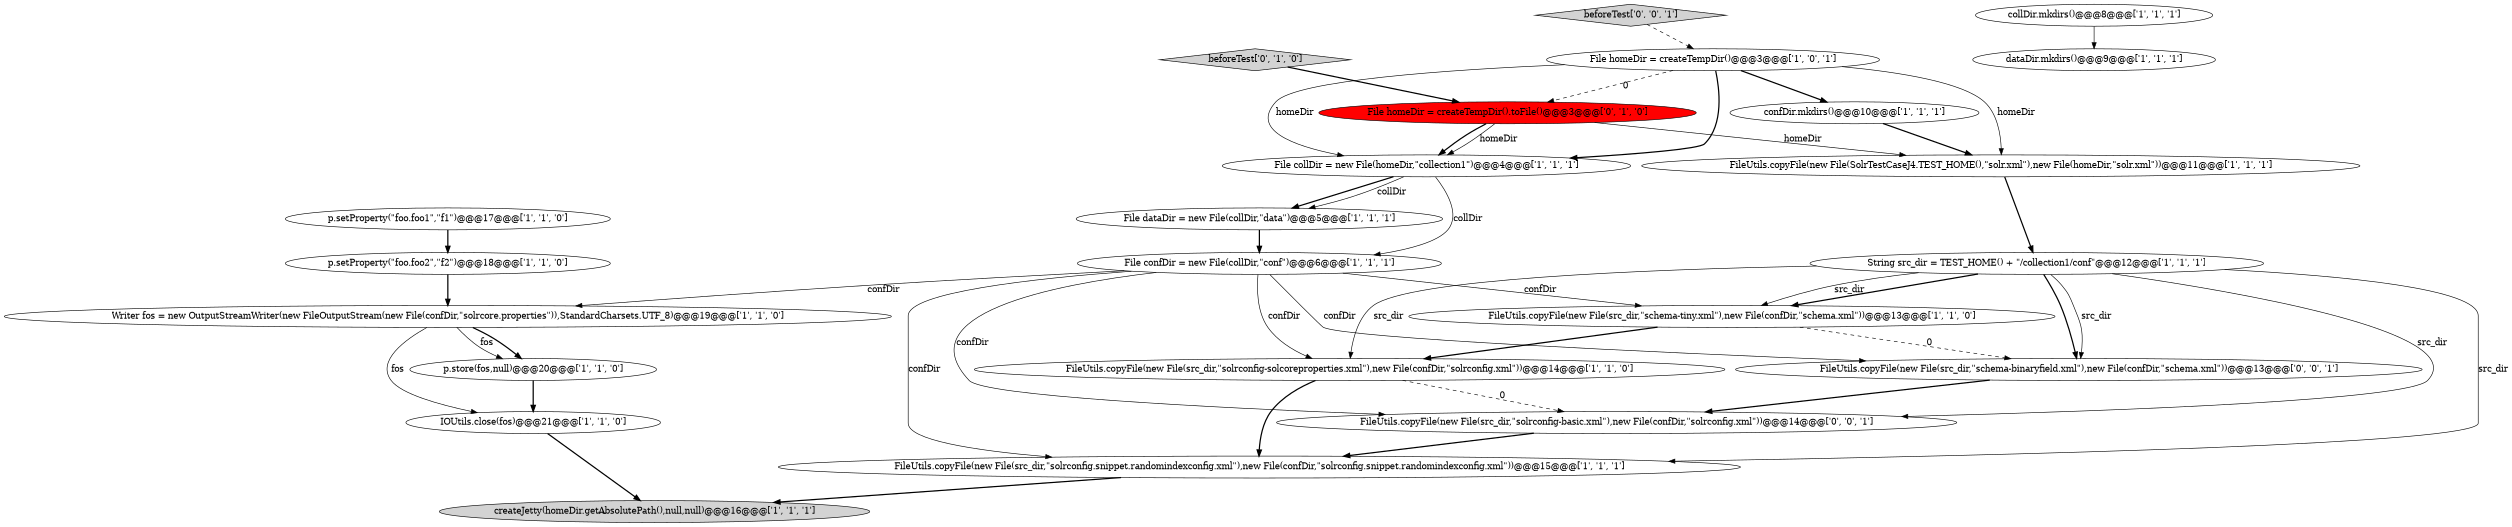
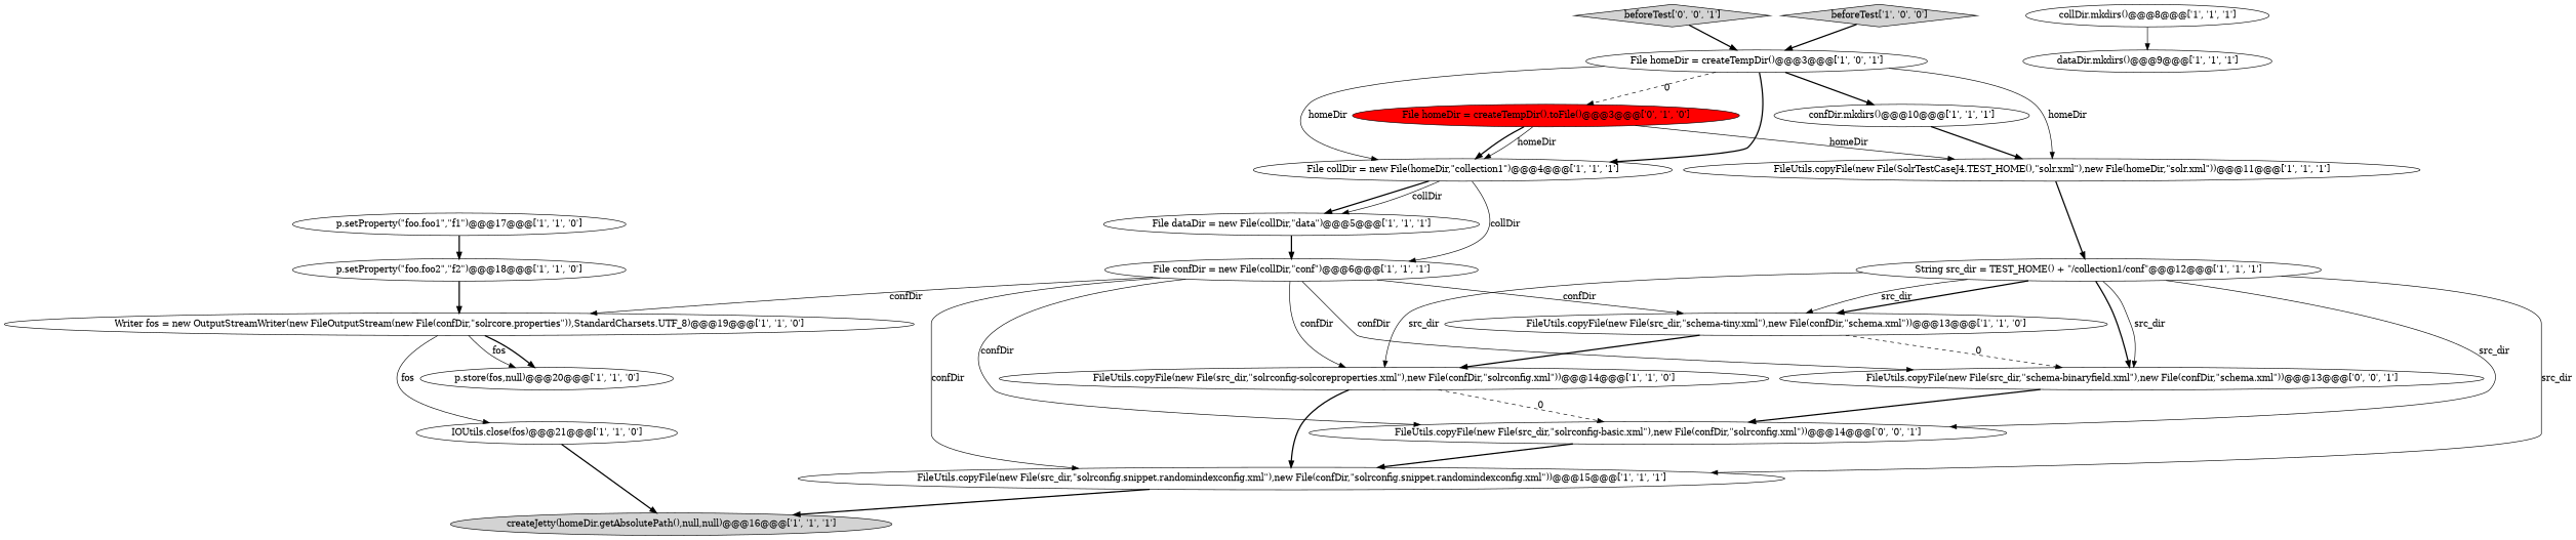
  digraph {
    node [fillcolor=white shape=ellipse style=filled]
    edge [style=bold]
    n1 [label="IOUtils.close(fos)@@@21@@@['1', '1', '0']"]
    n2 [fillcolor=lightgray label="createJetty(homeDir.getAbsolutePath(),null,null)@@@16@@@['1', '1', '1']"]
    n3 [label="FileUtils.copyFile(new File(src_dir,\"solrconfig-basic.xml\"),new File(confDir,\"solrconfig.xml\"))@@@14@@@['0', '0', '1']"]
    n4 [label="FileUtils.copyFile(new File(src_dir,\"solrconfig.snippet.randomindexconfig.xml\"),new File(confDir,\"solrconfig.snippet.randomindexconfig.xml\"))@@@15@@@['1', '1', '1']"]
    n5 [label="FileUtils.copyFile(new File(src_dir,\"schema-tiny.xml\"),new File(confDir,\"schema.xml\"))@@@13@@@['1', '1', '0']"]
    n6 [label="FileUtils.copyFile(new File(src_dir,\"schema-binaryfield.xml\"),new File(confDir,\"schema.xml\"))@@@13@@@['0', '0', '1']"]
    n7 [label="FileUtils.copyFile(new File(src_dir,\"solrconfig-solcoreproperties.xml\"),new File(confDir,\"solrconfig.xml\"))@@@14@@@['1', '1', '0']"]
    n8 [label="FileUtils.copyFile(new File(SolrTestCaseJ4.TEST_HOME(),\"solr.xml\"),new File(homeDir,\"solr.xml\"))@@@11@@@['1', '1', '1']"]
    n9 [label="String src_dir = TEST_HOME() + \"/collection1/conf\"@@@12@@@['1', '1', '1']"]
    n10 [label="p.store(fos,null)@@@20@@@['1', '1', '0']"]
    n11 [label="collDir.mkdirs()@@@8@@@['1', '1', '1']"]
    n12 [label="dataDir.mkdirs()@@@9@@@['1', '1', '1']"]
    n13 [fillcolor=lightgray label="beforeTest['0', '0', '1']" shape=diamond]
    n14 [label="File homeDir = createTempDir()@@@3@@@['1', '0', '1']"]
    n15 [label="confDir.mkdirs()@@@10@@@['1', '1', '1']"]
    n16 [label="File collDir = new File(homeDir,\"collection1\")@@@4@@@['1', '1', '1']"]
    n17 [fillcolor=red label="File homeDir = createTempDir().toFile()@@@3@@@['0', '1', '0']"]
    n18 [label="p.setProperty(\"foo.foo1\",\"f1\")@@@17@@@['1', '1', '0']"]
    n19 [label="p.setProperty(\"foo.foo2\",\"f2\")@@@18@@@['1', '1', '0']"]
    n20 [label="Writer fos = new OutputStreamWriter(new FileOutputStream(new File(confDir,\"solrcore.properties\")),StandardCharsets.UTF_8)@@@19@@@['1', '1', '0']"]
    n21 [label="File confDir = new File(collDir,\"conf\")@@@6@@@['1', '1', '1']"]
    n22 [label="File dataDir = new File(collDir,\"data\")@@@5@@@['1', '1', '1']"]
-   n24 [fillcolor=lightgray label="beforeTest['0', '1', '0']" shape=diamond]
+   n23 [fillcolor=lightgray label="beforeTest['1', '0', '0']" shape=diamond]
    n1 -> n2
    n3 -> n4
    n4 -> n2
    n5 -> n6 [label=0 style=dashed]
    n5 -> n7
    n6 -> n3
    n7 -> n3 [label=0 style=dashed]
    n7 -> n4
    n8 -> n9
    n9 -> n3 [label=src_dir style=solid]
    n9 -> n4 [label=src_dir style=solid]
    n9 -> n5
    n9 -> n5 [label=src_dir style=solid]
    n9 -> n6
    n9 -> n6 [label=src_dir style=solid]
    n9 -> n7 [label=src_dir style=solid]
-   n10 -> n1
    n11 -> n12 [style=solid]
-   n13 -> n14 [style=dashed]
+   n13 -> n14
    n14 -> n8 [label=homeDir style=solid]
    n14 -> n15
    n14 -> n16
    n14 -> n16 [label=homeDir style=solid]
    n14 -> n17 [label=0 style=dashed]
    n15 -> n8
    n16 -> n21 [label=collDir style=solid]
    n16 -> n22
    n16 -> n22 [label=collDir style=solid]
    n17 -> n8 [label=homeDir style=solid]
    n17 -> n16
    n17 -> n16 [label=homeDir style=solid]
    n18 -> n19
    n19 -> n20
    n20 -> n1 [label=fos style=solid]
    n20 -> n10 [label=fos style=solid]
    n20 -> n10
    n21 -> n3 [label=confDir style=solid]
    n21 -> n4 [label=confDir style=solid]
    n21 -> n5 [label=confDir style=solid]
    n21 -> n6 [label=confDir style=solid]
    n21 -> n7 [label=confDir style=solid]
    n21 -> n20 [label=confDir style=solid]
    n22 -> n21
-   n24 -> n17
+   n23 -> n14
  }
